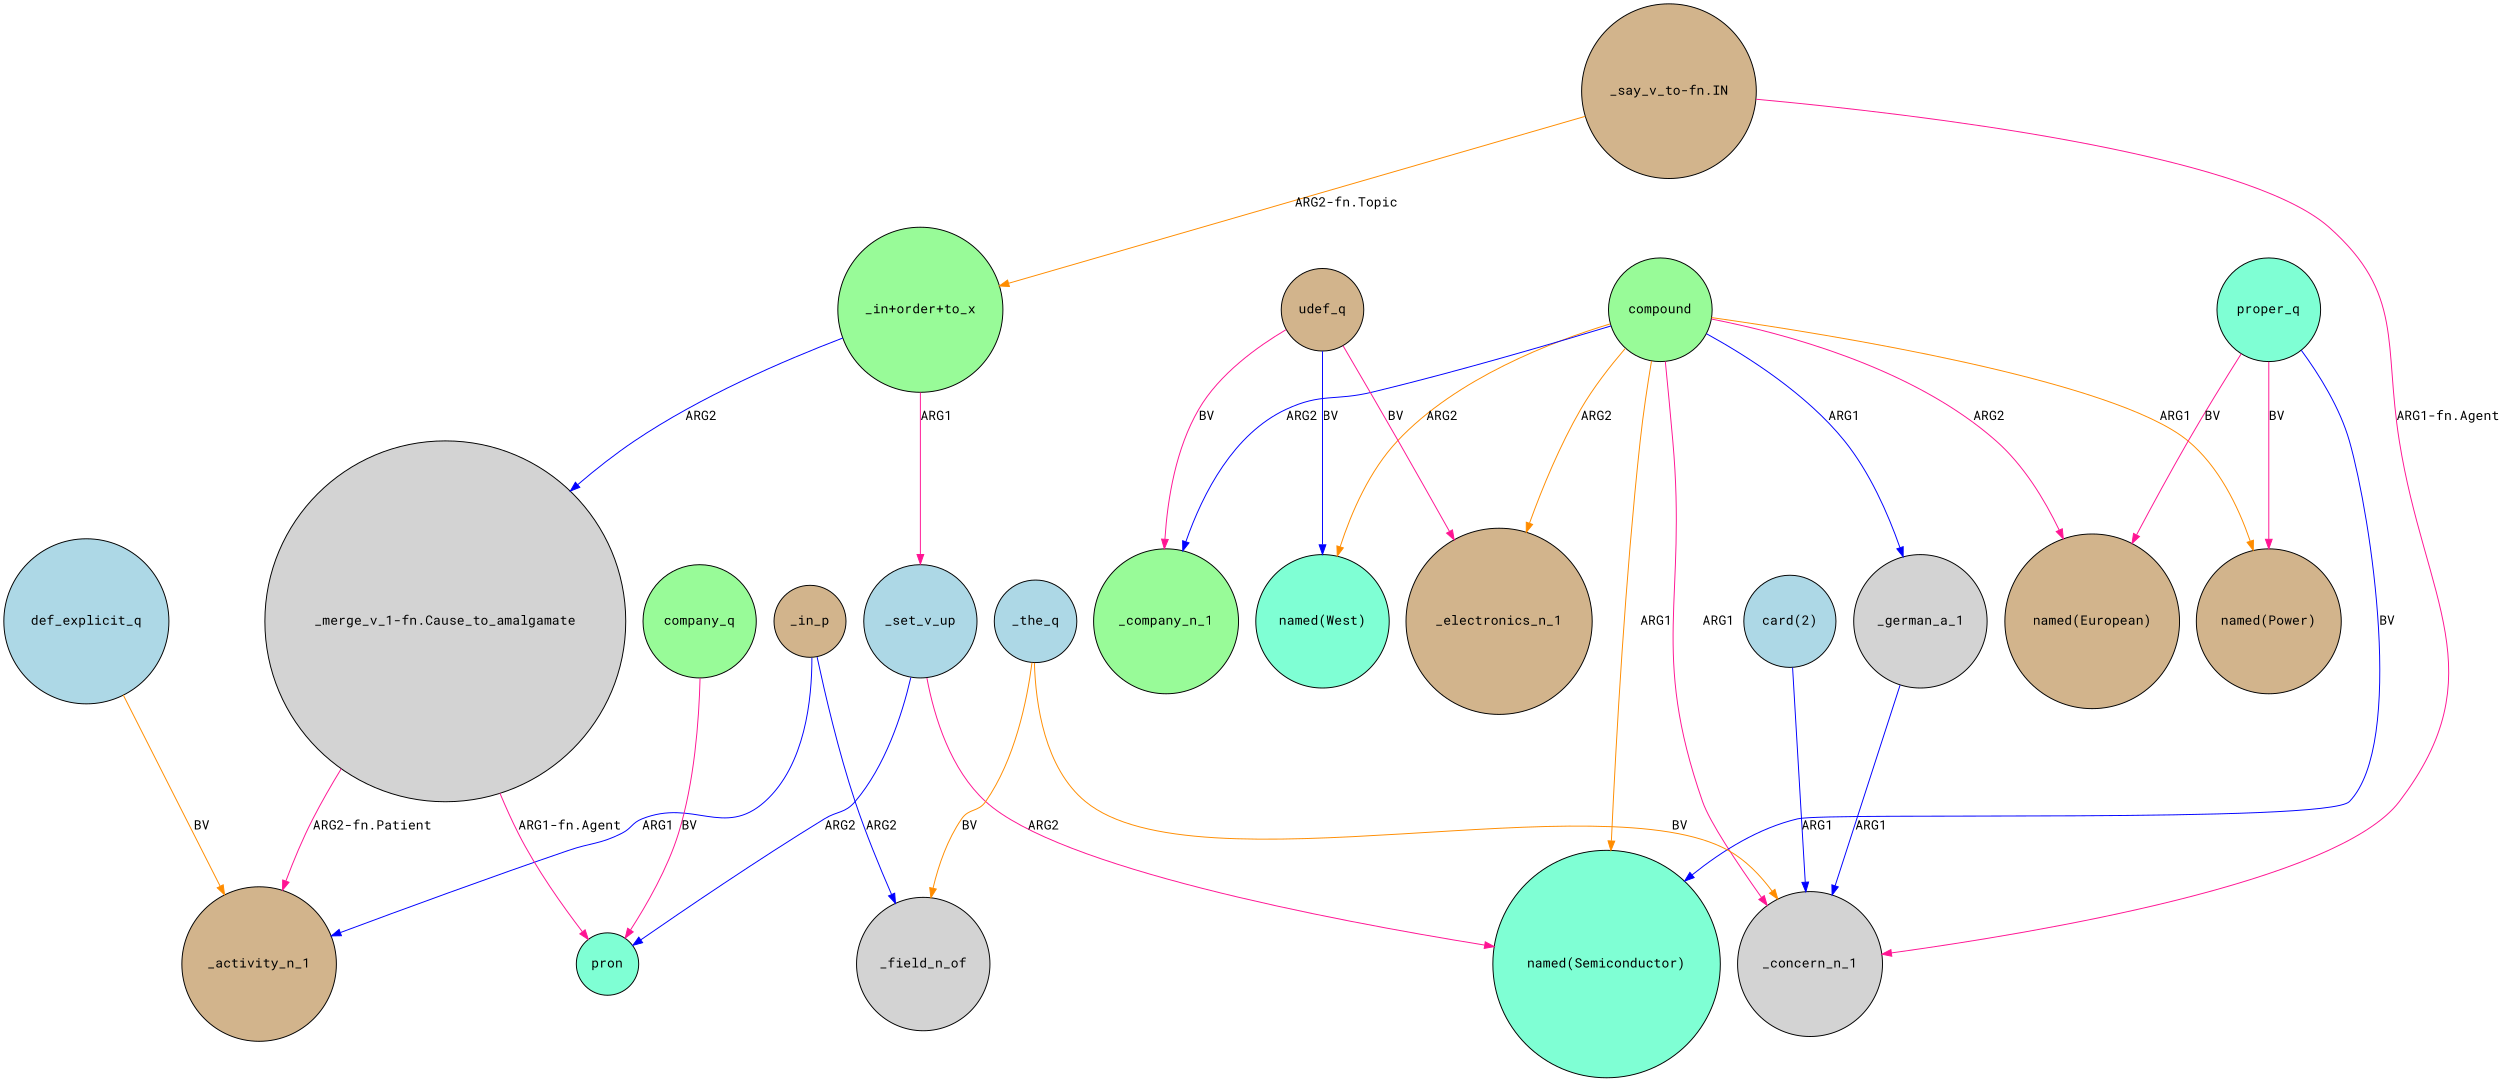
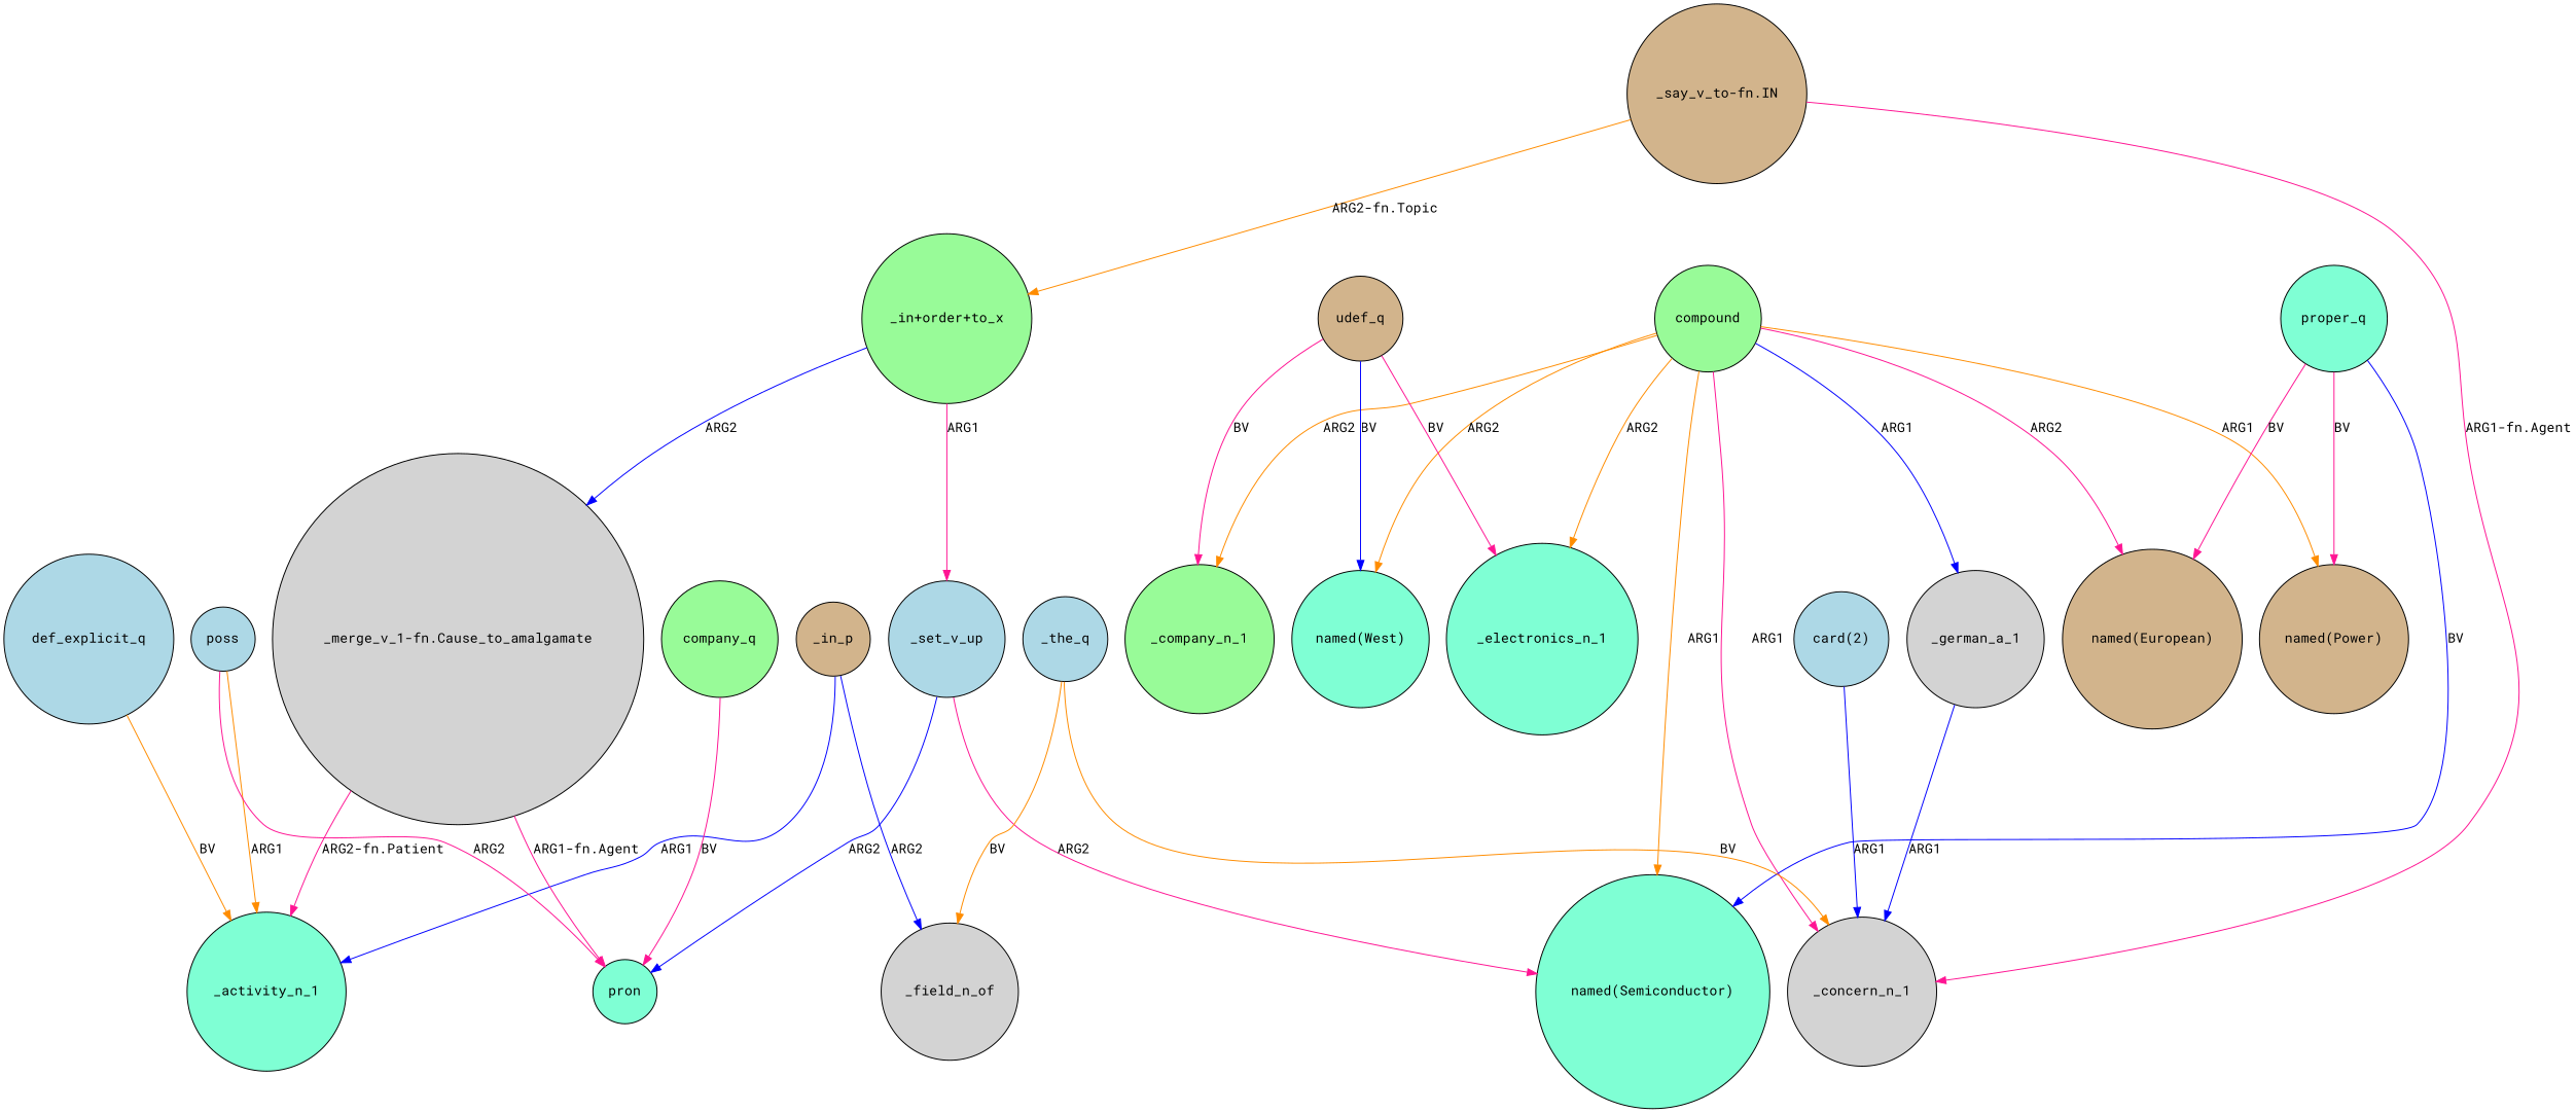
  digraph {
    fontname="Roboto Mono"
    node [fillcolor=aquamarine fontname="Roboto Mono" shape=circle style=filled]
    edge [color=deeppink fontname="Roboto Mono"]
    _in_p [fillcolor=tan]
-   _activity_n_1 [fillcolor=tan]
+   _activity_n_1
    _field_n_of [fillcolor=lightgrey]
    compound [fillcolor=palegreen]
    "named(West)"
    "named(Power)" [fillcolor=tan]
    "named(Semiconductor)"
    _company_n_1 [fillcolor=palegreen]
    _concern_n_1 [fillcolor=lightgrey]
-   _electronics_n_1 [fillcolor=tan]
+   _electronics_n_1
    _german_a_1 [fillcolor=lightgrey]
    "named(European)" [fillcolor=tan]
+   poss [fillcolor=lightblue]
    pron
    _set_v_up [fillcolor=lightblue]
    proper_q
    def_explicit_q [fillcolor=lightblue]
    "_merge_v_1-fn.Cause_to_amalgamate" [fillcolor=lightgrey]
    "_in+order+to_x" [fillcolor=palegreen]
    "_say_v_to-fn.IN" [fillcolor=tan]
    _the_q [fillcolor=lightblue]
    udef_q [fillcolor=tan]
    n23 [fillcolor=palegreen label=company_q]
    "card(2)" [fillcolor=lightblue]
    _in_p -> _activity_n_1 [color=blue label=ARG1]
    _in_p -> _field_n_of [color=blue label=ARG2]
    compound -> "named(West)" [color=darkorange label=ARG2]
    compound -> "named(Power)" [color=darkorange label=ARG1]
    compound -> "named(Semiconductor)" [color=darkorange label=ARG1]
-   compound -> _company_n_1 [color=blue label=ARG2]
+   compound -> _company_n_1 [color=darkorange label=ARG2]
    compound -> _concern_n_1 [label=ARG1]
    compound -> _electronics_n_1 [color=darkorange label=ARG2]
    compound -> _german_a_1 [color=blue label=ARG1]
    compound -> "named(European)" [label=ARG2]
    _german_a_1 -> _concern_n_1 [color=blue label=ARG1]
+   poss -> _activity_n_1 [color=darkorange label=ARG1]
+   poss -> pron [label=ARG2]
    _set_v_up -> "named(Semiconductor)" [label=ARG2]
    _set_v_up -> pron [color=blue label=ARG2]
    proper_q -> "named(Power)" [label=BV]
    proper_q -> "named(Semiconductor)" [color=blue label=BV]
    proper_q -> "named(European)" [label=BV]
    def_explicit_q -> _activity_n_1 [color=darkorange label=BV]
    "_merge_v_1-fn.Cause_to_amalgamate" -> _activity_n_1 [label="ARG2-fn.Patient"]
    "_merge_v_1-fn.Cause_to_amalgamate" -> pron [label="ARG1-fn.Agent"]
    "_in+order+to_x" -> _set_v_up [label=ARG1]
    "_in+order+to_x" -> "_merge_v_1-fn.Cause_to_amalgamate" [color=blue label=ARG2]
    "_say_v_to-fn.IN" -> _concern_n_1 [label="ARG1-fn.Agent"]
    "_say_v_to-fn.IN" -> "_in+order+to_x" [color=darkorange label="ARG2-fn.Topic"]
    _the_q -> _field_n_of [color=darkorange label=BV]
    _the_q -> _concern_n_1 [color=darkorange label=BV]
    udef_q -> "named(West)" [color=blue label=BV]
    udef_q -> _company_n_1 [label=BV]
    udef_q -> _electronics_n_1 [label=BV]
    n23 -> pron [label=BV]
    "card(2)" -> _concern_n_1 [color=blue label=ARG1]
  }
